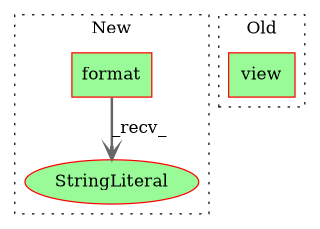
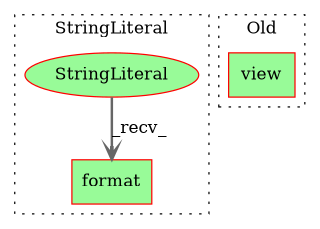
  digraph {
    node [a=32 shape=box style=filled fillcolor=palegreen color=red]
    n1 [l="7,1" label=format s="1743,1778"]
    n2 [a=45 l=31 label=StringLiteral s=1711 shape=ellipse]
    n3 [l="5,1" label=view s="2391,2398"]
    subgraph cluster_1 {
-     label=New
+     label=StringLiteral
      style=dotted
      n1
      n2
    }
    subgraph cluster_2 {
      label=Old
      style=dotted
      n3
    }
-   n1 -> n2 [label=_recv_ color=gray40 style=bold arrowhead=vee]
+   n2 -> n1 [label=_recv_ color=gray40 style=bold arrowhead=vee]
  }
